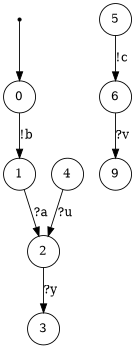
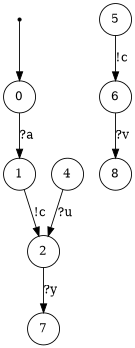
  digraph {
    node [shape=circle]
    ENTRY [shape=point]
    0
    1
    5
    6
    2
-   8 [label=9]
-   3
+   8
+   3 [label=7]
    4
    ENTRY -> 0
-   0 -> 1 [label="!b"]
-   1 -> 2 [label="?a"]
+   0 -> 1 [label="?a"]
+   1 -> 2 [label="!c"]
    5 -> 6 [label="!c"]
    6 -> 8 [label="?v"]
    2 -> 3 [label="?y"]
    4 -> 2 [label="?u"]
  }
